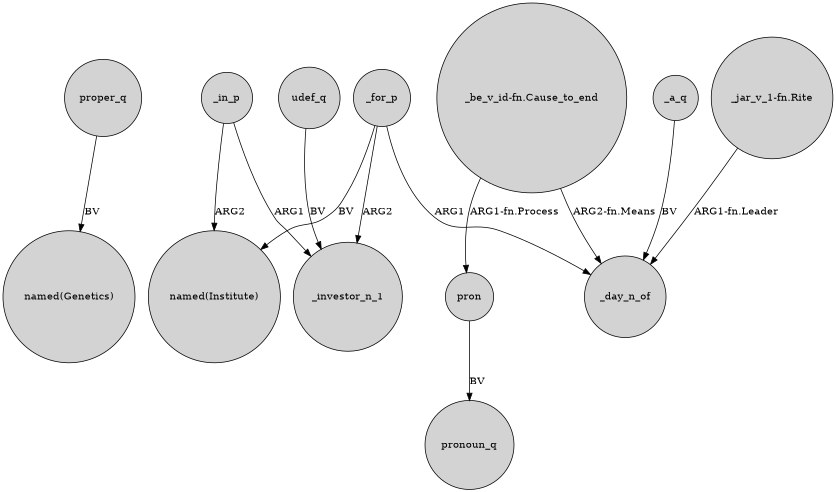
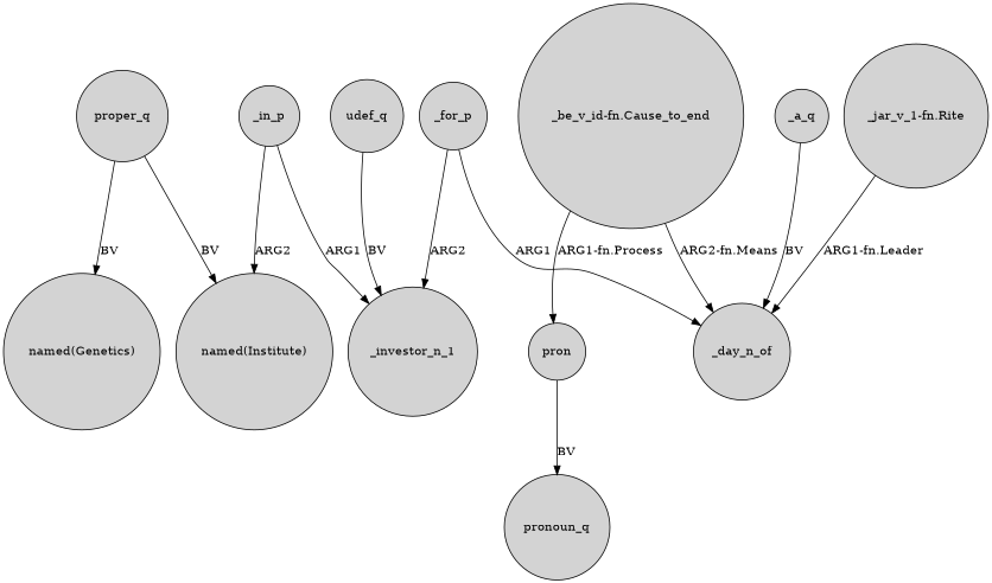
  digraph {
    node [shape=circle style=filled]
    proper_q
    "named(Institute)"
    "named(Genetics)"
    _for_p
    _day_n_of
    _investor_n_1
    _in_p
    udef_q
    _a_q
    pron
    pronoun_q
    "_be_v_id-fn.Cause_to_end"
    "_jar_v_1-fn.Rite"
-   _for_p -> "named(Institute)" [label=BV]
+   proper_q -> "named(Institute)" [label=BV]
    proper_q -> "named(Genetics)" [label=BV]
    _for_p -> _day_n_of [label=ARG1]
    _for_p -> _investor_n_1 [label=ARG2]
    _in_p -> "named(Institute)" [label=ARG2]
    _in_p -> _investor_n_1 [label=ARG1]
    udef_q -> _investor_n_1 [label=BV]
    _a_q -> _day_n_of [label=BV]
    pron -> pronoun_q [label=BV]
    "_be_v_id-fn.Cause_to_end" -> _day_n_of [label="ARG2-fn.Means"]
    "_be_v_id-fn.Cause_to_end" -> pron [label="ARG1-fn.Process"]
    "_jar_v_1-fn.Rite" -> _day_n_of [label="ARG1-fn.Leader"]
  }
